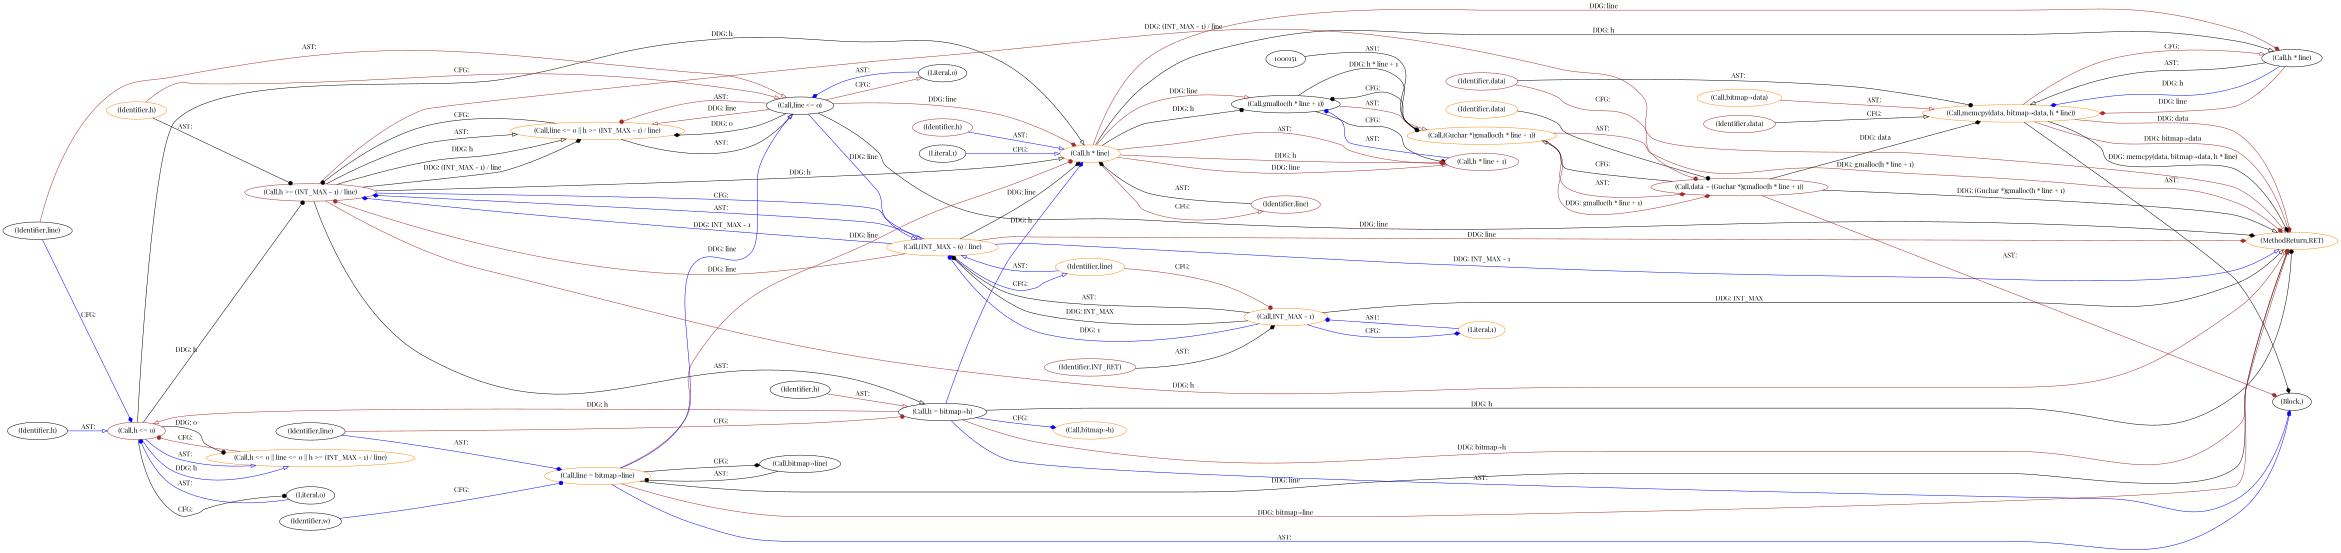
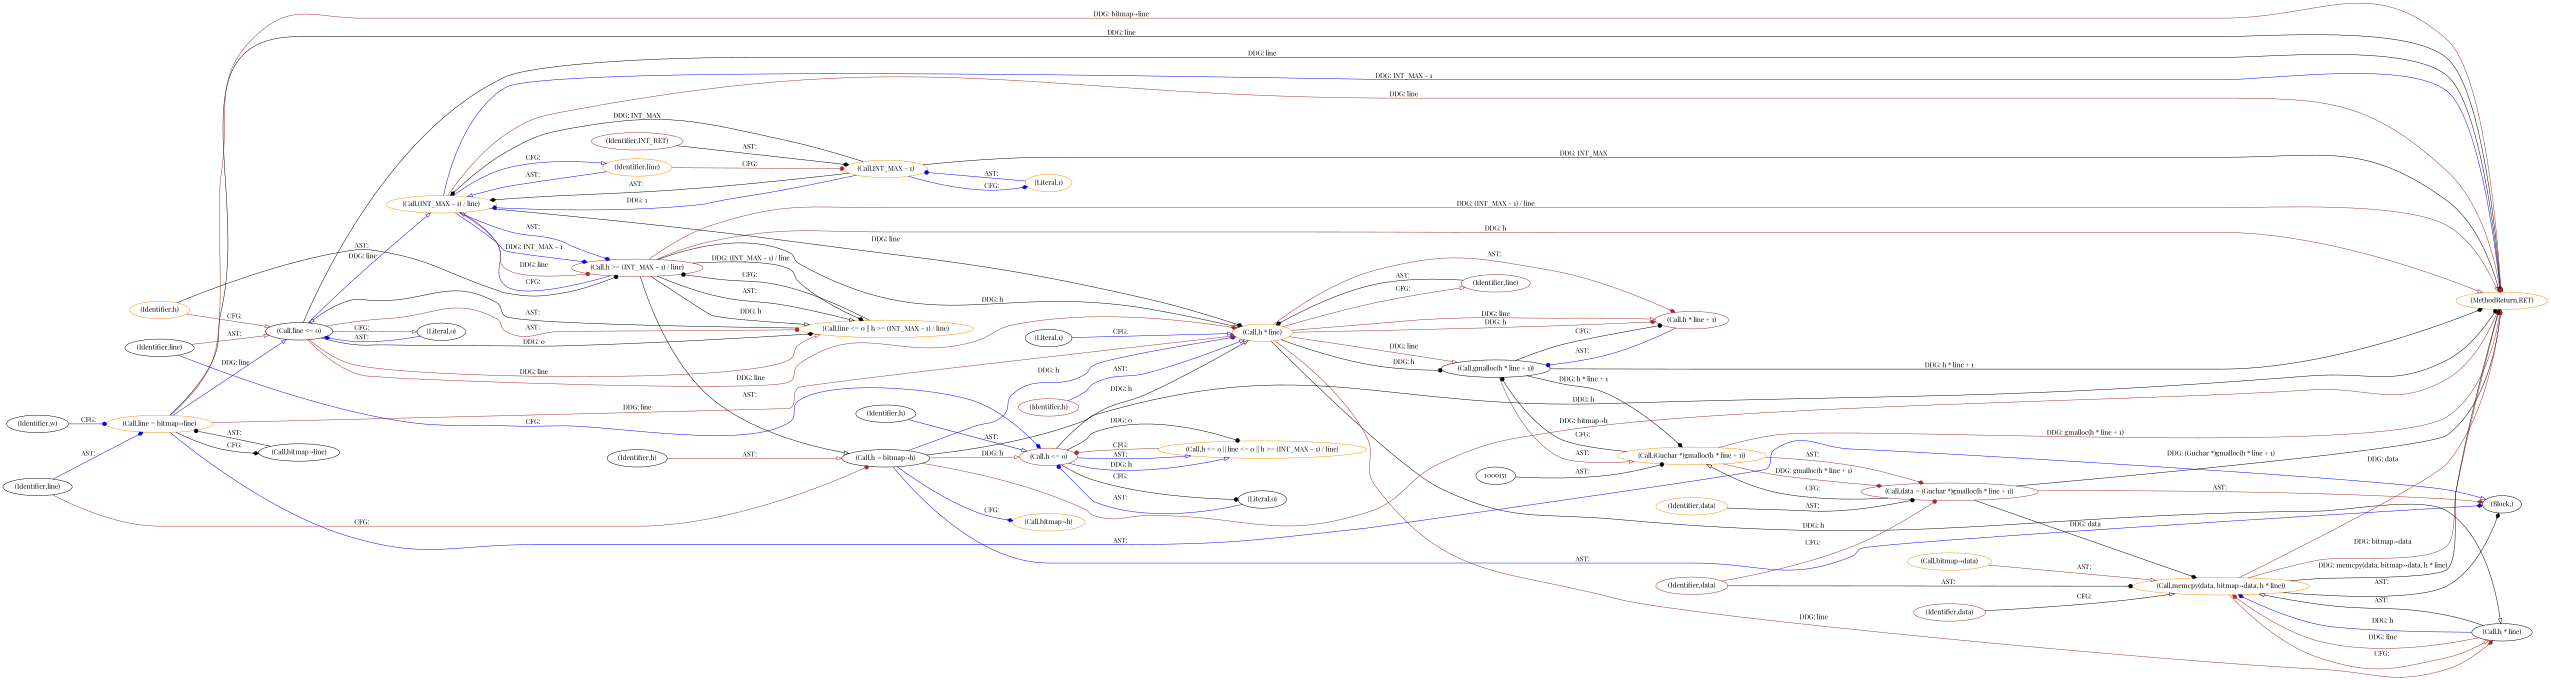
  digraph {
    fontname="Playfair Display"
    rankdir=LR
    node [color=black fontname="Playfair Display"]
    edge [arrowhead=onormal color=black fontname="Playfair Display"]
    n1 [label="(Call,gmalloc(h * line + 1))"]
    n2 [color=darkorange label="(Call,(Guchar *)gmalloc(h * line + 1))"]
    n3 [color=darkorange label="(MethodReturn,RET)"]
    n4 [color=brown label="(Call,h * line + 1)"]
    n5 [color=brown label="(Call,data = (Guchar *)gmalloc(h * line + 1))"]
    n6 [color=darkorange label="(Call,h * line)"]
    n7 [color=brown label="(Identifier,line)"]
    n8 [label="(Call,h * line)"]
    n9 [color=darkorange label="(Call,memcpy(data, bitmap->data, h * line))"]
    n10 [color=brown label="(Call,h <= 0)"]
    n11 [color=brown label="(Call,h >= (INT_MAX - 1) / line)"]
    n12 [label="(Literal,0)"]
    n13 [color=darkorange label="(Call,h <= 0 || line <= 0 || h >= (INT_MAX - 1) / line)"]
    n14 [label="(Call,h = bitmap->h)"]
-   n15 [color=darkorange label="(Call,(INT_MAX - 6) / line)"]
+   n15 [color=darkorange label="(Call,(INT_MAX - 1) / line)"]
    n16 [color=darkorange label="(Call,line <= 0 || h >= (INT_MAX - 1) / line)"]
    n17 [color=darkorange label="(Call,bitmap->h)"]
    n18 [label="(Block,)"]
    n19 [color=darkorange label="(Identifier,line)"]
    n20 [label="(Call,line <= 0)"]
    n21 [color=darkorange label="(Call,INT_MAX - 1)"]
    n22 [color=darkorange label="(Literal,1)"]
    n23 [label="(Literal,0)"]
    n24 [color=darkorange label="(Call,line = bitmap->line)"]
    n25 [label="(Call,bitmap->line)"]
    n26 [label="(Identifier,w)"]
    n27 [label="(Identifier,h)"]
    n28 [color=darkorange label="(Call,bitmap->data)"]
    n29 [color=darkorange label="(Identifier,h)"]
    n30 [label="(Identifier,h)"]
    n31 [color=brown label="(Identifier,INT_RET)"]
    n32 [label="(Identifier,line)"]
    n33 [color=darkorange label="(Identifier,data)"]
    n34 [color=brown label="(Identifier,h)"]
    n35 [label="(Identifier,line)"]
    n36 [label="(Literal,1)"]
    n37 [color=brown label="(Identifier,data)"]
    n38 [color=brown label="(Identifier,data)"]
    1000151
    n1 -> n2 [color=brown label="AST: "]
    n1 -> n2 [arrowhead=diamond label="DDG: h * line + 1"]
+   n1 -> n3 [arrowhead=diamond label="DDG: h * line + 1"]
    n1 -> n4 [arrowhead=dot label="CFG: "]
    n2 -> n1 [arrowhead=dot label="CFG: "]
    n2 -> n3 [arrowhead=diamond color=brown label="DDG: gmalloc(h * line + 1)"]
    n2 -> n5 [arrowhead=diamond color=brown label="AST: "]
    n2 -> n5 [arrowhead=diamond color=brown label="DDG: gmalloc(h * line + 1)"]
    n4 -> n1 [arrowhead=dot color=blue label="AST: "]
    n5 -> n2 [label="CFG: "]
    n5 -> n3 [label="DDG: (Guchar *)gmalloc(h * line + 1)"]
    n5 -> n9 [arrowhead=diamond label="DDG: data"]
    n5 -> n18 [arrowhead=diamond color=brown label="AST: "]
    n6 -> n1 [arrowhead=dot label="DDG: h"]
    n6 -> n1 [color=brown label="DDG: line"]
    n6 -> n4 [arrowhead=diamond color=brown label="AST: "]
    n6 -> n4 [arrowhead=diamond color=brown label="DDG: h"]
    n6 -> n4 [color=brown label="DDG: line"]
    n6 -> n7 [color=brown label="CFG: "]
    n6 -> n8 [label="DDG: h"]
    n6 -> n8 [arrowhead=diamond color=brown label="DDG: line"]
    n7 -> n6 [arrowhead=diamond label="AST: "]
    n8 -> n9 [label="AST: "]
    n8 -> n9 [arrowhead=diamond color=blue label="DDG: h"]
    n8 -> n9 [arrowhead=diamond color=brown label="DDG: line"]
    n9 -> n3 [arrowhead=diamond color=brown label="DDG: data"]
    n9 -> n3 [arrowhead=dot color=brown label="DDG: bitmap->data"]
    n9 -> n3 [arrowhead=diamond label="DDG: memcpy(data, bitmap->data, h * line)"]
    n9 -> n8 [color=brown label="CFG: "]
    n9 -> n18 [arrowhead=diamond label="AST: "]
    n10 -> n6 [label="DDG: h"]
-   n10 -> n11 [arrowhead=dot label="DDG: h"]
    n10 -> n12 [arrowhead=dot label="CFG: "]
    n10 -> n13 [color=blue label="AST: "]
    n10 -> n13 [color=blue label="DDG: h"]
    n10 -> n13 [arrowhead=dot label="DDG: 0"]
    n11 -> n3 [color=brown label="DDG: (INT_MAX - 1) / line"]
    n11 -> n3 [color=brown label="DDG: h"]
    n11 -> n6 [label="DDG: h"]
    n11 -> n14 [label="AST: "]
    n11 -> n15 [color=blue label="CFG: "]
    n11 -> n16 [label="AST: "]
    n11 -> n16 [label="DDG: h"]
    n11 -> n16 [arrowhead=diamond label="DDG: (INT_MAX - 1) / line"]
    n12 -> n10 [arrowhead=dot color=blue label="AST: "]
    n13 -> n10 [arrowhead=dot color=brown label="CFG: "]
    n14 -> n3 [arrowhead=dot label="DDG: h"]
    n14 -> n3 [color=brown label="DDG: bitmap->h"]
    n14 -> n6 [arrowhead=diamond color=blue label="DDG: h"]
    n14 -> n10 [color=brown label="DDG: h"]
    n14 -> n17 [arrowhead=diamond color=blue label="CFG: "]
    n14 -> n18 [arrowhead=diamond color=blue label="AST: "]
    n15 -> n3 [color=blue label="DDG: INT_MAX - 1"]
    n15 -> n3 [arrowhead=diamond color=brown label="DDG: line"]
    n15 -> n6 [arrowhead=diamond label="DDG: line"]
    n15 -> n11 [arrowhead=diamond color=blue label="AST: "]
    n15 -> n11 [arrowhead=diamond color=blue label="DDG: INT_MAX - 1"]
    n15 -> n11 [arrowhead=dot color=brown label="DDG: line"]
    n15 -> n19 [color=blue label="CFG: "]
    n16 -> n11 [arrowhead=dot label="CFG: "]
    n16 -> n20 [label="AST: "]
    n19 -> n15 [color=blue label="AST: "]
    n19 -> n21 [arrowhead=dot color=brown label="CFG: "]
    n20 -> n3 [arrowhead=diamond label="DDG: line"]
    n20 -> n6 [arrowhead=diamond color=brown label="DDG: line"]
    n20 -> n15 [color=blue label="DDG: line"]
    n20 -> n16 [arrowhead=dot color=brown label="AST: "]
    n20 -> n16 [color=brown label="DDG: line"]
    n20 -> n16 [arrowhead=diamond label="DDG: 0"]
    n20 -> n23 [color=brown label="CFG: "]
    n21 -> n3 [label="DDG: INT_MAX"]
    n21 -> n15 [arrowhead=diamond label="AST: "]
    n21 -> n15 [arrowhead=diamond label="DDG: INT_MAX"]
    n21 -> n15 [arrowhead=dot color=blue label="DDG: 1"]
    n21 -> n22 [arrowhead=diamond color=blue label="CFG: "]
    n22 -> n21 [arrowhead=dot color=blue label="AST: "]
    n23 -> n20 [arrowhead=diamond color=blue label="AST: "]
    n24 -> n3 [arrowhead=dot label="DDG: line"]
    n24 -> n3 [arrowhead=dot color=brown label="DDG: bitmap->line"]
    n24 -> n6 [arrowhead=dot color=brown label="DDG: line"]
    n24 -> n18 [color=blue label="AST: "]
    n24 -> n20 [color=blue label="DDG: line"]
    n24 -> n25 [arrowhead=diamond label="CFG: "]
    n25 -> n24 [arrowhead=dot label="AST: "]
    n26 -> n24 [arrowhead=dot color=blue label="CFG: "]
    n27 -> n10 [color=blue label="AST: "]
    n28 -> n9 [color=brown label="AST: "]
    n29 -> n11 [arrowhead=dot label="AST: "]
    n29 -> n20 [color=brown label="CFG: "]
    n30 -> n14 [color=brown label="AST: "]
    n31 -> n21 [arrowhead=diamond label="AST: "]
    n32 -> n14 [arrowhead=dot color=brown label="CFG: "]
    n32 -> n24 [arrowhead=diamond color=blue label="AST: "]
    n33 -> n5 [arrowhead=dot label="AST: "]
    n34 -> n6 [color=blue label="AST: "]
    n35 -> n10 [arrowhead=diamond color=blue label="CFG: "]
    n35 -> n20 [color=brown label="AST: "]
    n36 -> n6 [color=blue label="CFG: "]
    n37 -> n5 [arrowhead=dot color=brown label="CFG: "]
    n37 -> n9 [arrowhead=dot label="AST: "]
    n38 -> n9 [label="CFG: "]
    1000151 -> n2 [arrowhead=dot label="AST: "]
  }
